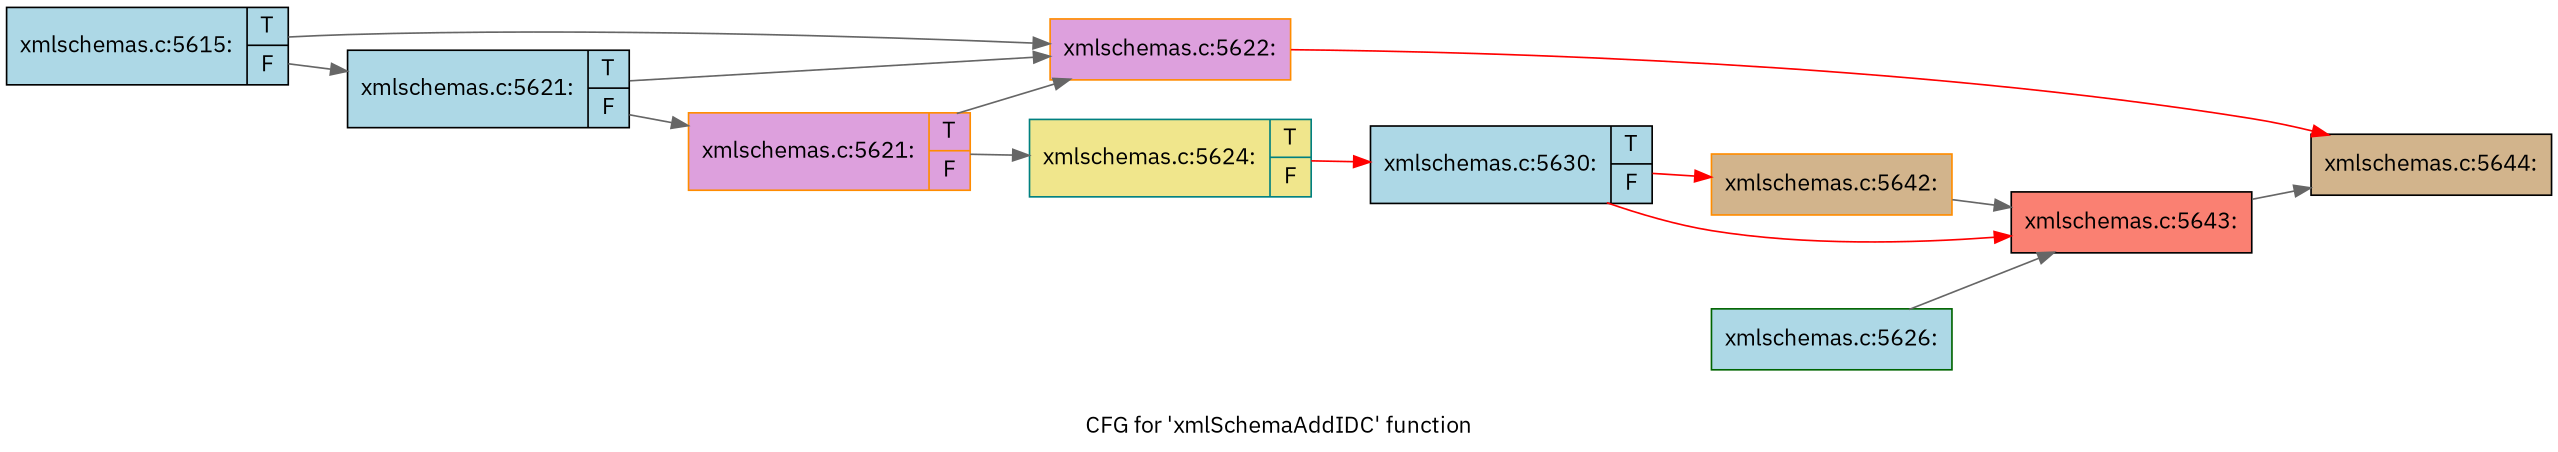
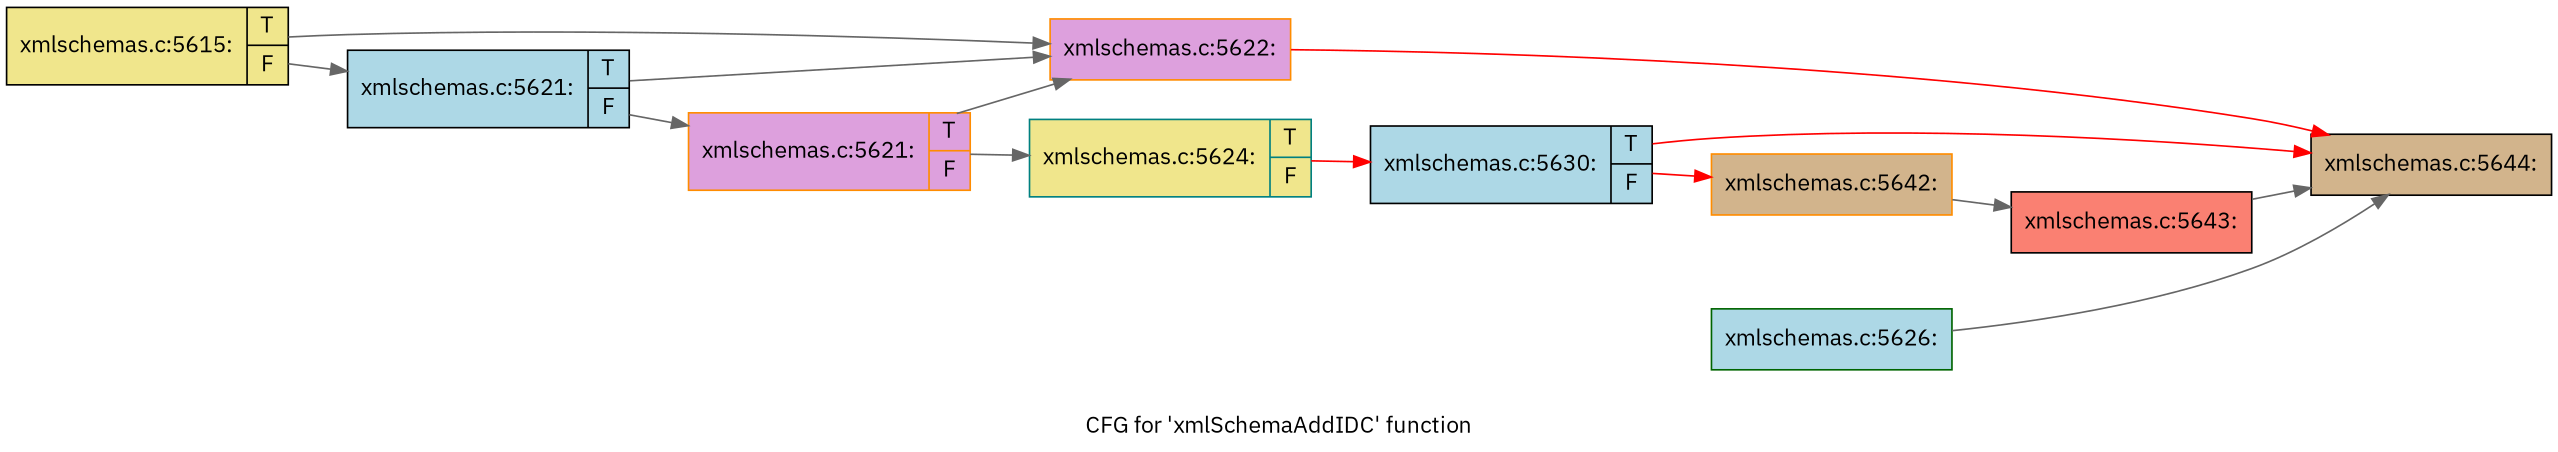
  digraph {
    fontname="IBM Plex Sans"
    label="CFG for 'xmlSchemaAddIDC' function"
    rankdir=LR
    node [color=black fillcolor=lightblue fontname="IBM Plex Sans" shape=record style=filled]
    edge [color=gray40 fontname="IBM Plex Sans"]
-   n1 [label="{xmlschemas.c:5615:|{<s0>T|<s1>F}}"]
+   n1 [fillcolor=khaki label="{xmlschemas.c:5615:|{<s0>T|<s1>F}}"]
    n2 [color=darkorange fillcolor=plum label="{xmlschemas.c:5622:}"]
    n3 [label="{xmlschemas.c:5621:|{<s0>T|<s1>F}}"]
    n4 [fillcolor=tan label="{xmlschemas.c:5644:}"]
    n5 [color=darkorange fillcolor=plum label="{xmlschemas.c:5621:|{<s0>T|<s1>F}}"]
    n6 [color=teal fillcolor=khaki label="{xmlschemas.c:5624:|{<s0>T|<s1>F}}"]
    n7 [label="{xmlschemas.c:5630:|{<s0>T|<s1>F}}"]
    n8 [color=darkgreen label="{xmlschemas.c:5626:}"]
    n9 [color=darkorange fillcolor=tan label="{xmlschemas.c:5642:}"]
    n10 [fillcolor=salmon label="{xmlschemas.c:5643:}"]
    n1 -> n2
    n1 -> n3
    n2 -> n4 [color=red]
    n3 -> n2
    n3 -> n5
    n5 -> n2
    n5 -> n6
    n6 -> n7 [color=red]
    n7 -> n9 [color=red]
-   n7 -> n10 [color=red]
-   n8 -> n10
+   n7 -> n4 [color=red]
+   n8 -> n4
    n9 -> n10
    n10 -> n4
  }
